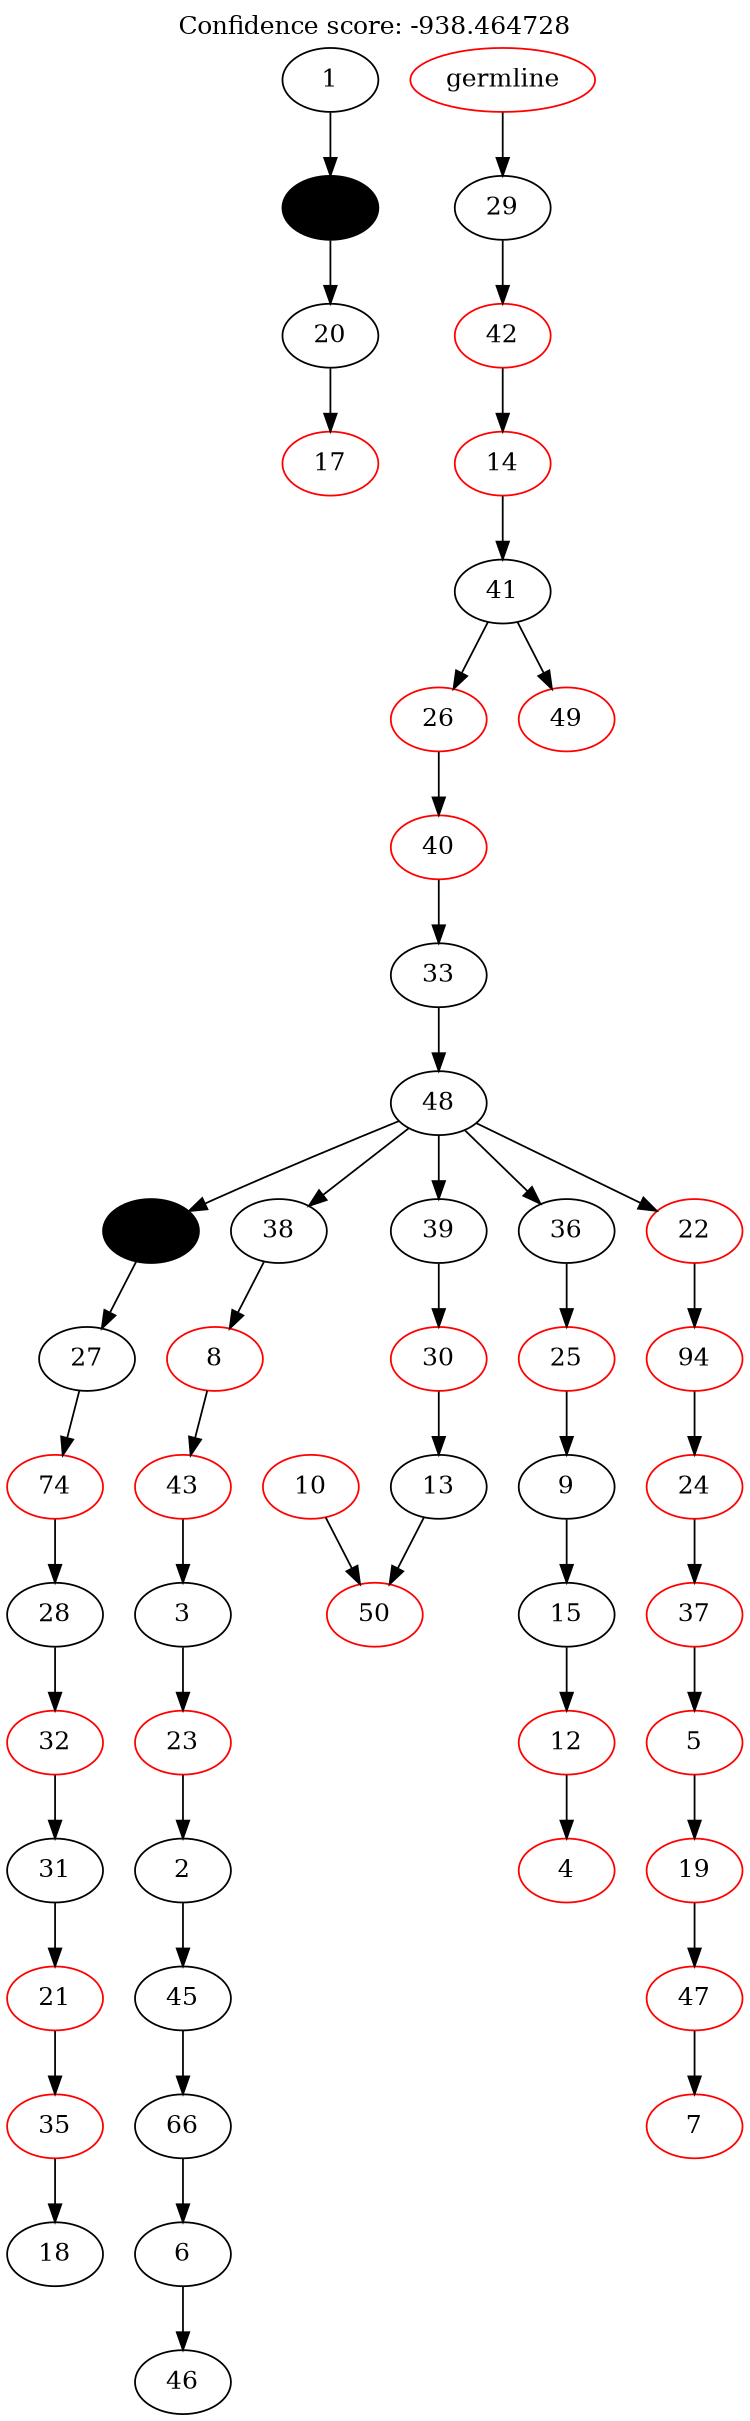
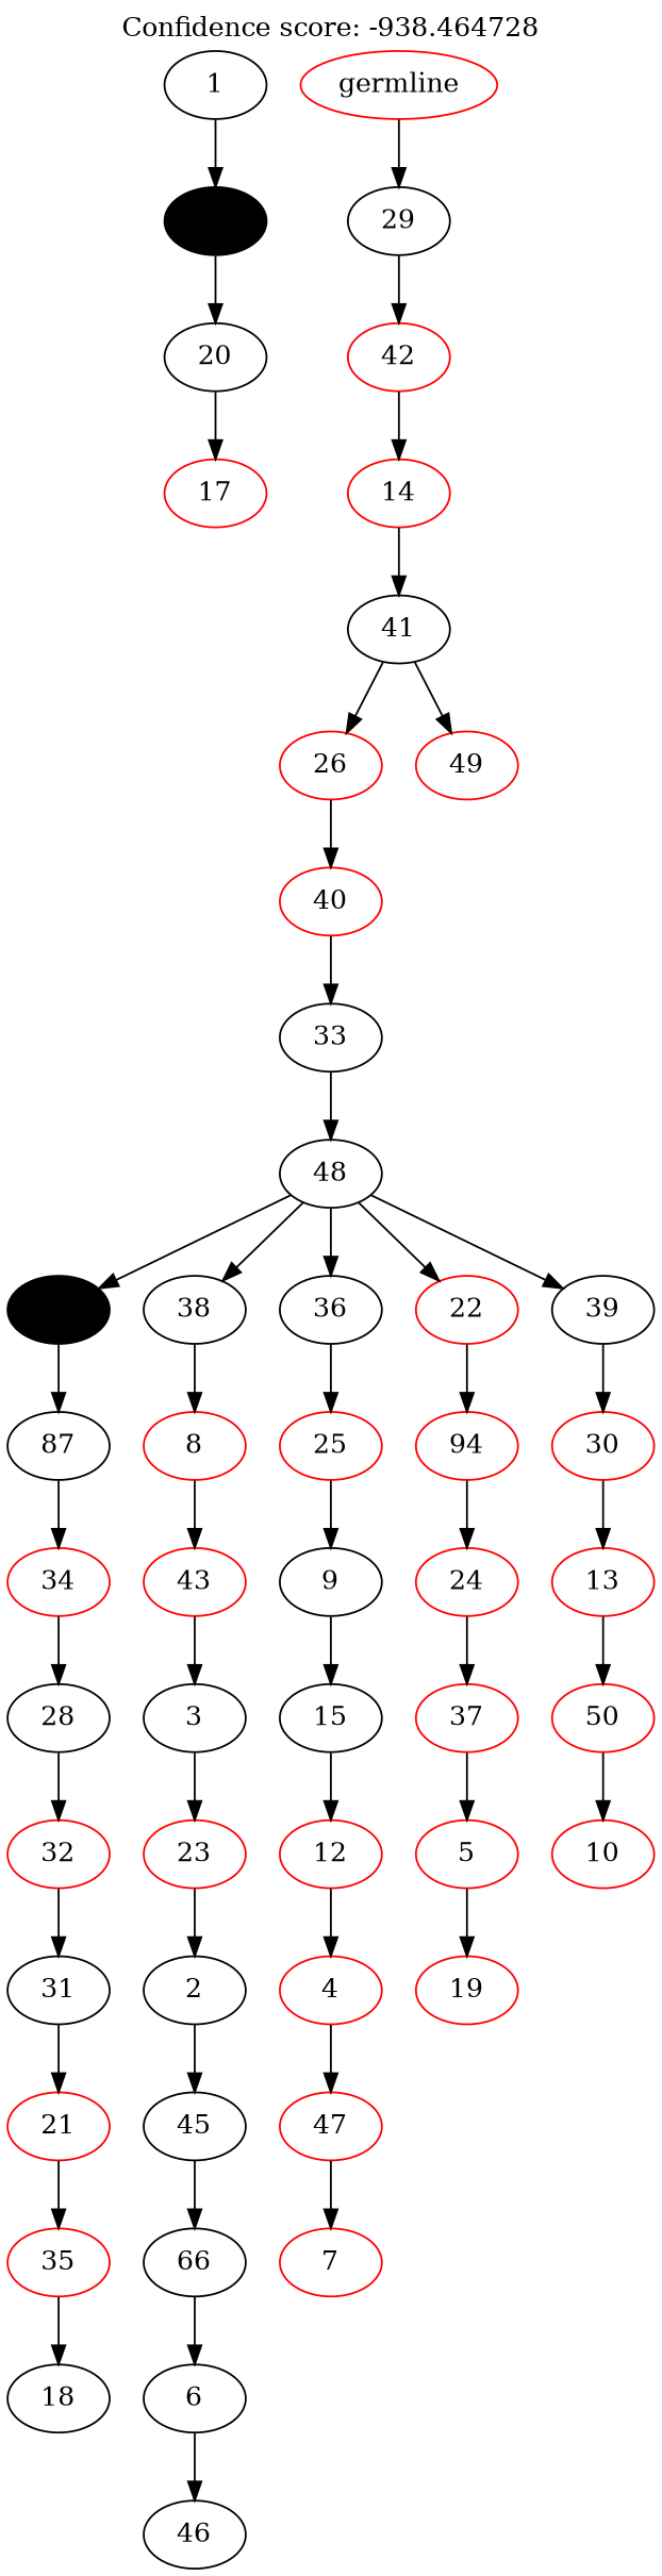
  digraph {
    label="Confidence score: -938.464728"
    labelloc=t
    node [color=red]
    n1 [color=black label=20]
    n2 [label=17]
    n3 [color=black label=42 style=filled]
    n4 [color=black label=1]
    n5 [color=black label=18]
    n6 [label=35]
    n7 [label=21]
    n8 [color=black label=31]
    n9 [label=32]
    n10 [color=black label=28]
-   n11 [label=74]
-   n12 [color=black label=27]
+   n11 [label=34]
+   n12 [color=black label=87]
    n13 [color=black label=29 style=filled]
    n14 [color=black label=6]
    n15 [color=black label=46]
    n16 [color=black label=66]
    n17 [color=black label=45]
    n18 [color=black label=2]
    n19 [label=23]
    n20 [color=black label=3]
    n21 [label=43]
    n22 [label=8]
    n23 [color=black label=38]
    n24 [label=47]
    n25 [label=7]
    n26 [label=4]
    n27 [label=12]
    n28 [color=black label=15]
    n29 [color=black label=9]
    n30 [label=25]
    n31 [color=black label=36]
    n32 [label=5]
    n33 [label=19]
    n34 [label=37]
    n35 [label=24]
    n36 [label=94]
    n37 [label=22]
    n38 [label=50]
    n39 [label=10]
-   n40 [color=black label=13]
+   n40 [label=13]
    n41 [label=30]
    n42 [color=black label=39]
    n43 [color=black label=48]
    n44 [color=black label=33]
    n45 [label=40]
    n46 [label=26]
    n47 [color=black label=41]
    n48 [label=49]
    n49 [label=14]
    n50 [label=42]
    n51 [color=black label=29]
    n52 [label=germline]
    n1 -> n2
    n3 -> n1
    n4 -> n3
    n6 -> n5
    n7 -> n6
    n8 -> n7
    n9 -> n8
    n10 -> n9
    n11 -> n10
    n12 -> n11
    n13 -> n12
    n14 -> n15
    n16 -> n14
    n17 -> n16
    n18 -> n17
    n19 -> n18
    n20 -> n19
    n21 -> n20
    n22 -> n21
    n23 -> n22
    n24 -> n25
-   n33 -> n24
+   n26 -> n24
    n27 -> n26
    n28 -> n27
    n29 -> n28
    n30 -> n29
    n31 -> n30
    n32 -> n33
    n34 -> n32
    n35 -> n34
    n36 -> n35
    n37 -> n36
-   n39 -> n38
+   n38 -> n39
    n40 -> n38
    n41 -> n40
    n42 -> n41
    n43 -> n13
    n43 -> n23
    n43 -> n31
    n43 -> n37
    n43 -> n42
    n44 -> n43
    n45 -> n44
    n46 -> n45
    n47 -> n46
    n47 -> n48
    n49 -> n47
    n50 -> n49
    n51 -> n50
    n52 -> n51
  }
